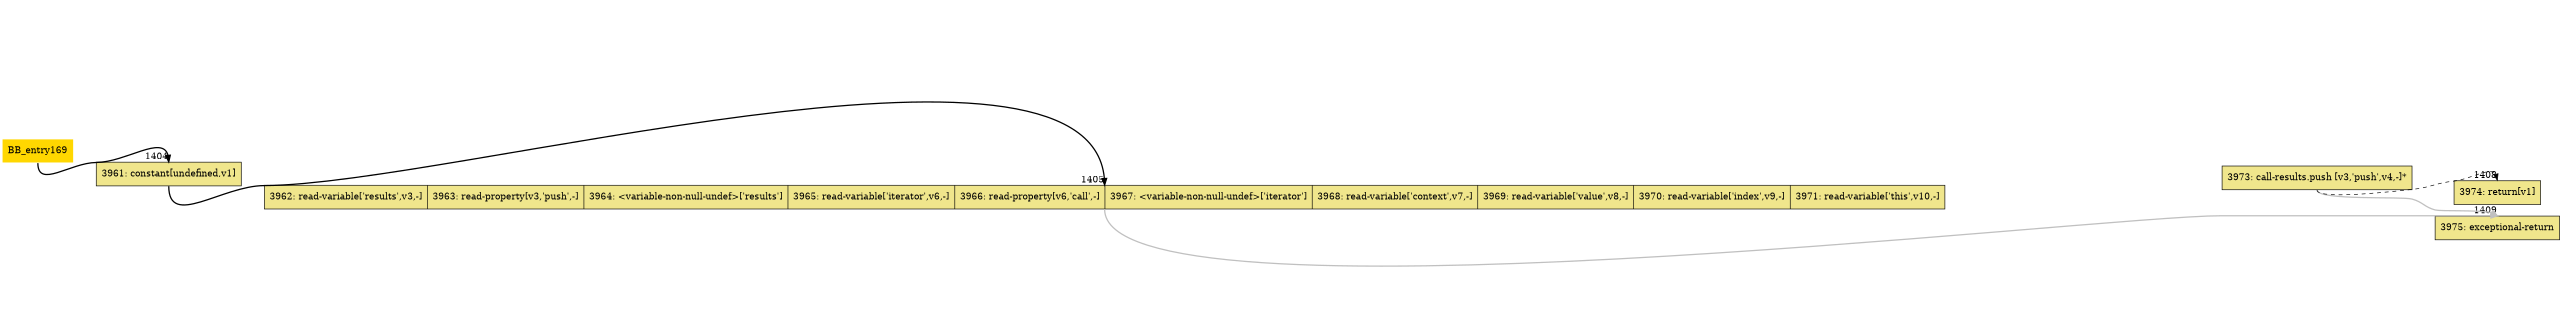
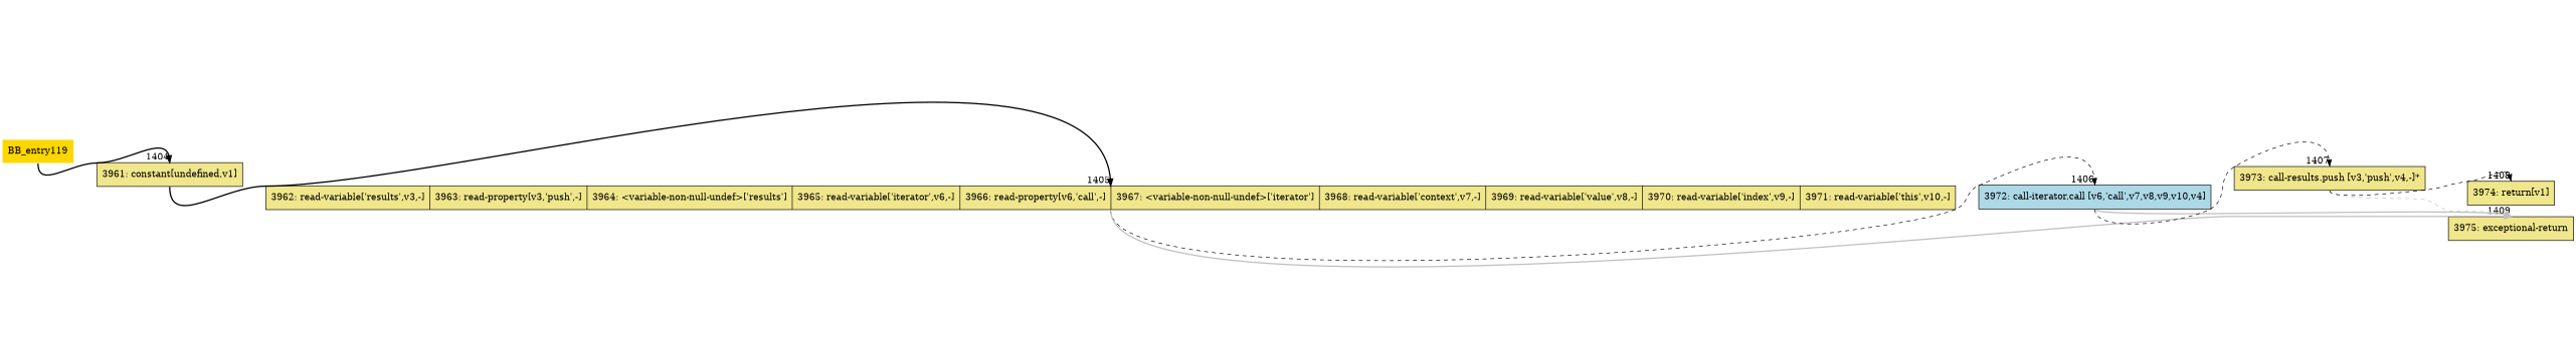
  digraph {
    rankdir=LR
    node [fillcolor=khaki shape=record style=filled]
    edge [headport=n style=bold tailport=s]
-   BB_entry119 [fillcolor=gold shape=none label=BB_entry169]
+   BB_entry119 [fillcolor=gold shape=none]
    n2 [label="{3961: constant[undefined,v1]}"]
    n3 [label="{3962: read-variable['results',v3,-]|3963: read-property[v3,'push',-]|3964: \<variable-non-null-undef\>['results']|3965: read-variable['iterator',v6,-]|3966: read-property[v6,'call',-]|3967: \<variable-non-null-undef\>['iterator']|3968: read-variable['context',v7,-]|3969: read-variable['value',v8,-]|3970: read-variable['index',v9,-]|3971: read-variable['this',v10,-]}"]
+   n4 [fillcolor=lightblue label="{3972: call-iterator.call [v6,'call',v7,v8,v9,v10,v4]}"]
    n5 [label="{3975: exceptional-return}"]
    n6 [label="{3973: call-results.push [v3,'push',v4,-]*}"]
    n7 [label="{3974: return[v1]}"]
    BB_entry119 -> n2 [headlabel="    1404"]
    n2 -> n3 [headlabel="      1405"]
+   n3 -> n4 [headlabel="      1406" style=dashed]
    n3 -> n5 [color=gray headlabel="      1409"]
-   n6 -> n5 [color=gray]
+   n4 -> n5 [color=gray]
+   n4 -> n6 [headlabel="      1407" style=dashed]
+   n6 -> n5 [color=gray style=dashed]
    n6 -> n7 [headlabel="      1408" style=dashed]
  }
